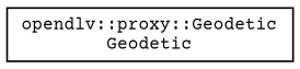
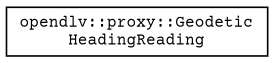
  digraph {
    rankdir=LR
    fontname="Courier Prime"
-   n1 [color=black fillcolor=white fontname="Courier Prime" fontsize=10 height=0.2 label="opendlv::proxy::Geodetic\lGeodetic" shape=record style=filled width=0.4]
+   n1 [color=black fillcolor=white fontname="Courier Prime" fontsize=10 height=0.2 label="opendlv::proxy::Geodetic\lHeadingReading" shape=record style=filled width=0.4]
  }
